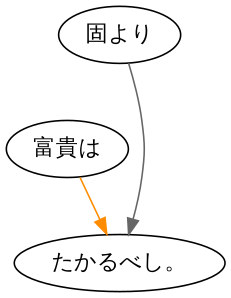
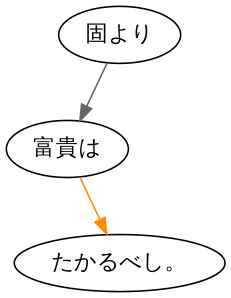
  digraph {
    n1 [label="富貴は"]
    n2 [label="たかるべし。"]
    n3 [label="固より"]
    n1 -> n2 [color=darkorange]
-   n3 -> n2 [color=gray40]
+   n3 -> n1 [color=gray40]
  }
